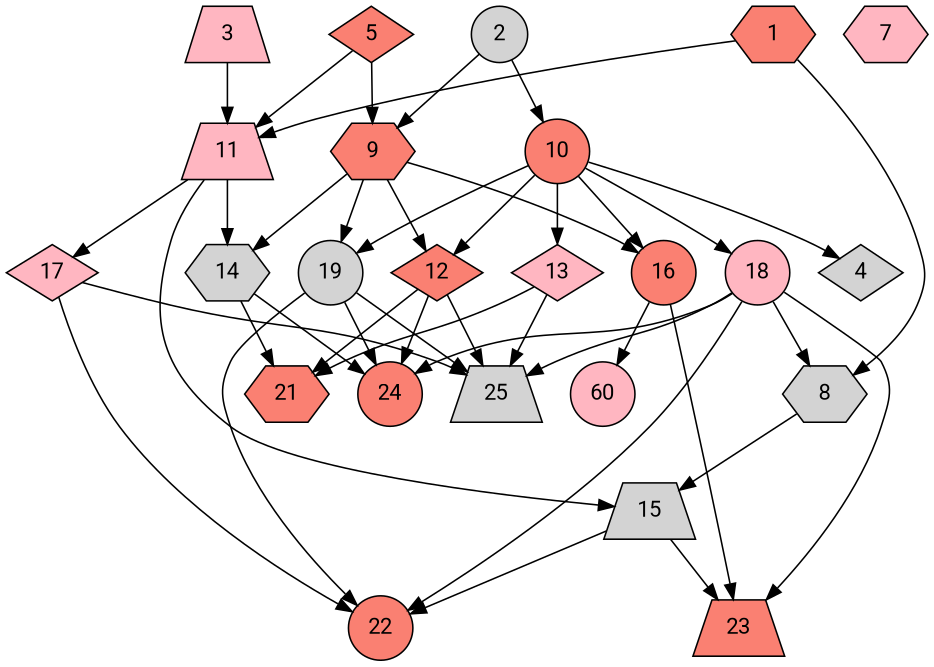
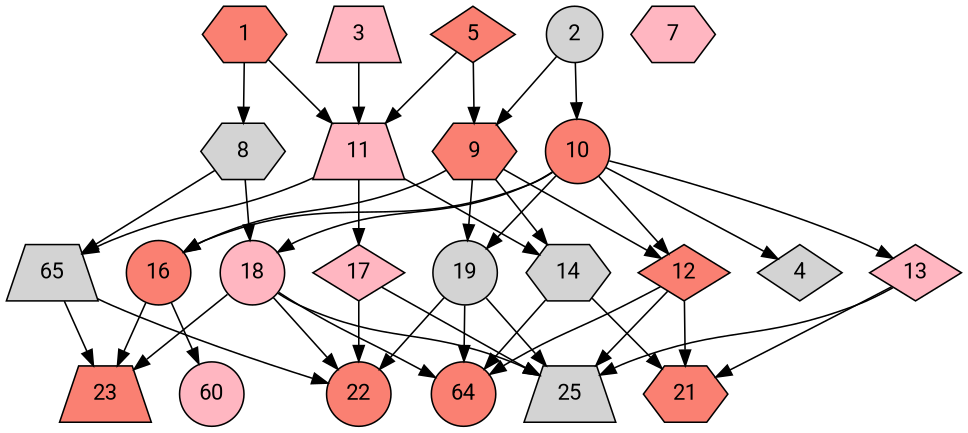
  digraph {
    fontname=Roboto
    node [alpha=0.02 fillcolor=salmon fontname=Roboto shape=circle style=filled]
    edge [fontname=Roboto]
    1 [alpha=0.10 expect_size=14050304 shape=hexagon]
    8 [alpha=0.10 expect_size=31828992 fillcolor=lightgrey shape=hexagon]
    11 [expect_size=19397632 fillcolor=lightpink shape=trapezium]
-   15 [expect_size=39339008 fillcolor=lightgrey shape=trapezium]
+   15 [expect_size=39339008 fillcolor=lightgrey shape=trapezium label=65]
    18 [alpha=0.08 expect_size=20996096 fillcolor=lightpink]
    14 [alpha=0.20 expect_size=17110016 fillcolor=lightgrey shape=hexagon]
    17 [expect_size=41479168 fillcolor=lightpink shape=diamond]
    22 [alpha=0.12 expect_size=38516736]
    23 [alpha=0.08 expect_size=20907008 shape=trapezium]
-   24 [alpha=0.20 expect_size=26604544]
+   24 [alpha=0.20 expect_size=26604544 label=64]
    25 [alpha=0.09 expect_size=25629696 fillcolor=lightgrey shape=trapezium]
    21 [alpha=0.19 expect_size=34671616 shape=hexagon]
    2 [alpha=0.06 expect_size=34058240 fillcolor=lightgrey]
    9 [alpha=0.08 expect_size=34627584 shape=hexagon]
    10 [alpha=0.08 expect_size=21409792]
    12 [alpha=0.13 expect_size=43162624 shape=diamond]
    16 [alpha=0.11 expect_size=17567744]
    19 [alpha=0.01 expect_size=43419648 fillcolor=lightgrey]
    13 [expect_size=11277312 fillcolor=lightpink shape=diamond]
    4 [alpha=0.09 expect_size=43450368 fillcolor=lightgrey shape=diamond]
    n21 [alpha=0.18 expect_size=15929344 fillcolor=lightpink label=60]
    3 [expect_size=12052480 fillcolor=lightpink shape=trapezium]
    5 [alpha=0.11 expect_size=45785088 shape=diamond]
    7 [alpha=0.11 expect_size=23042048 fillcolor=lightpink shape=hexagon]
    1 -> 8
    1 -> 11
    8 -> 15
-   18 -> 8
+   8 -> 18
    11 -> 15
    11 -> 14
    11 -> 17
    15 -> 22
    15 -> 23
    18 -> 22
    18 -> 23
    18 -> 24
    18 -> 25
    14 -> 24
    14 -> 21
    17 -> 22
    17 -> 25
    2 -> 9
    2 -> 10
    9 -> 14
    9 -> 12
    9 -> 16
    9 -> 19
    10 -> 18
    10 -> 12
    10 -> 16
    10 -> 19
    10 -> 13
    10 -> 4
    12 -> 24
    12 -> 25
    12 -> 21
    16 -> 23
    16 -> n21
    19 -> 22
    19 -> 24
    19 -> 25
    13 -> 25
    13 -> 21
    3 -> 11
    5 -> 11
    5 -> 9
  }
